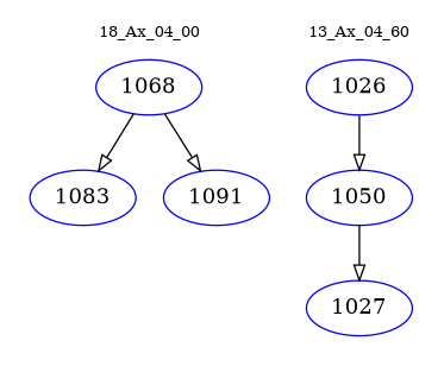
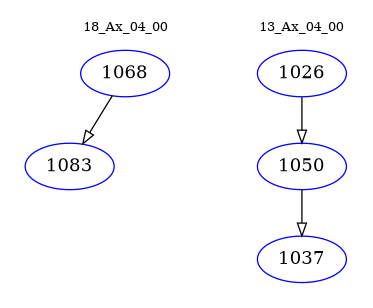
  digraph {
    node [color=blue]
    edge [arrowhead=onormal color=black]
    n1 [label=1068]
    n2 [label=1083]
-   n3 [label=1091]
    n4 [label=1026]
-   n5 [label=1027]
+   n5 [label=1037]
    n6 [label=1050]
    subgraph cluster_1 {
      color=white
      fontsize=10
      label="18_Ax_04_00"
      n1
      n2
-     n3
    }
    subgraph cluster_2 {
      color=white
      fontsize=10
-     label="13_Ax_04_60"
+     label="13_Ax_04_00"
      n4
      n5
      n6
    }
    n1 -> n2
-   n1 -> n3
    n4 -> n6
    n6 -> n5
  }
